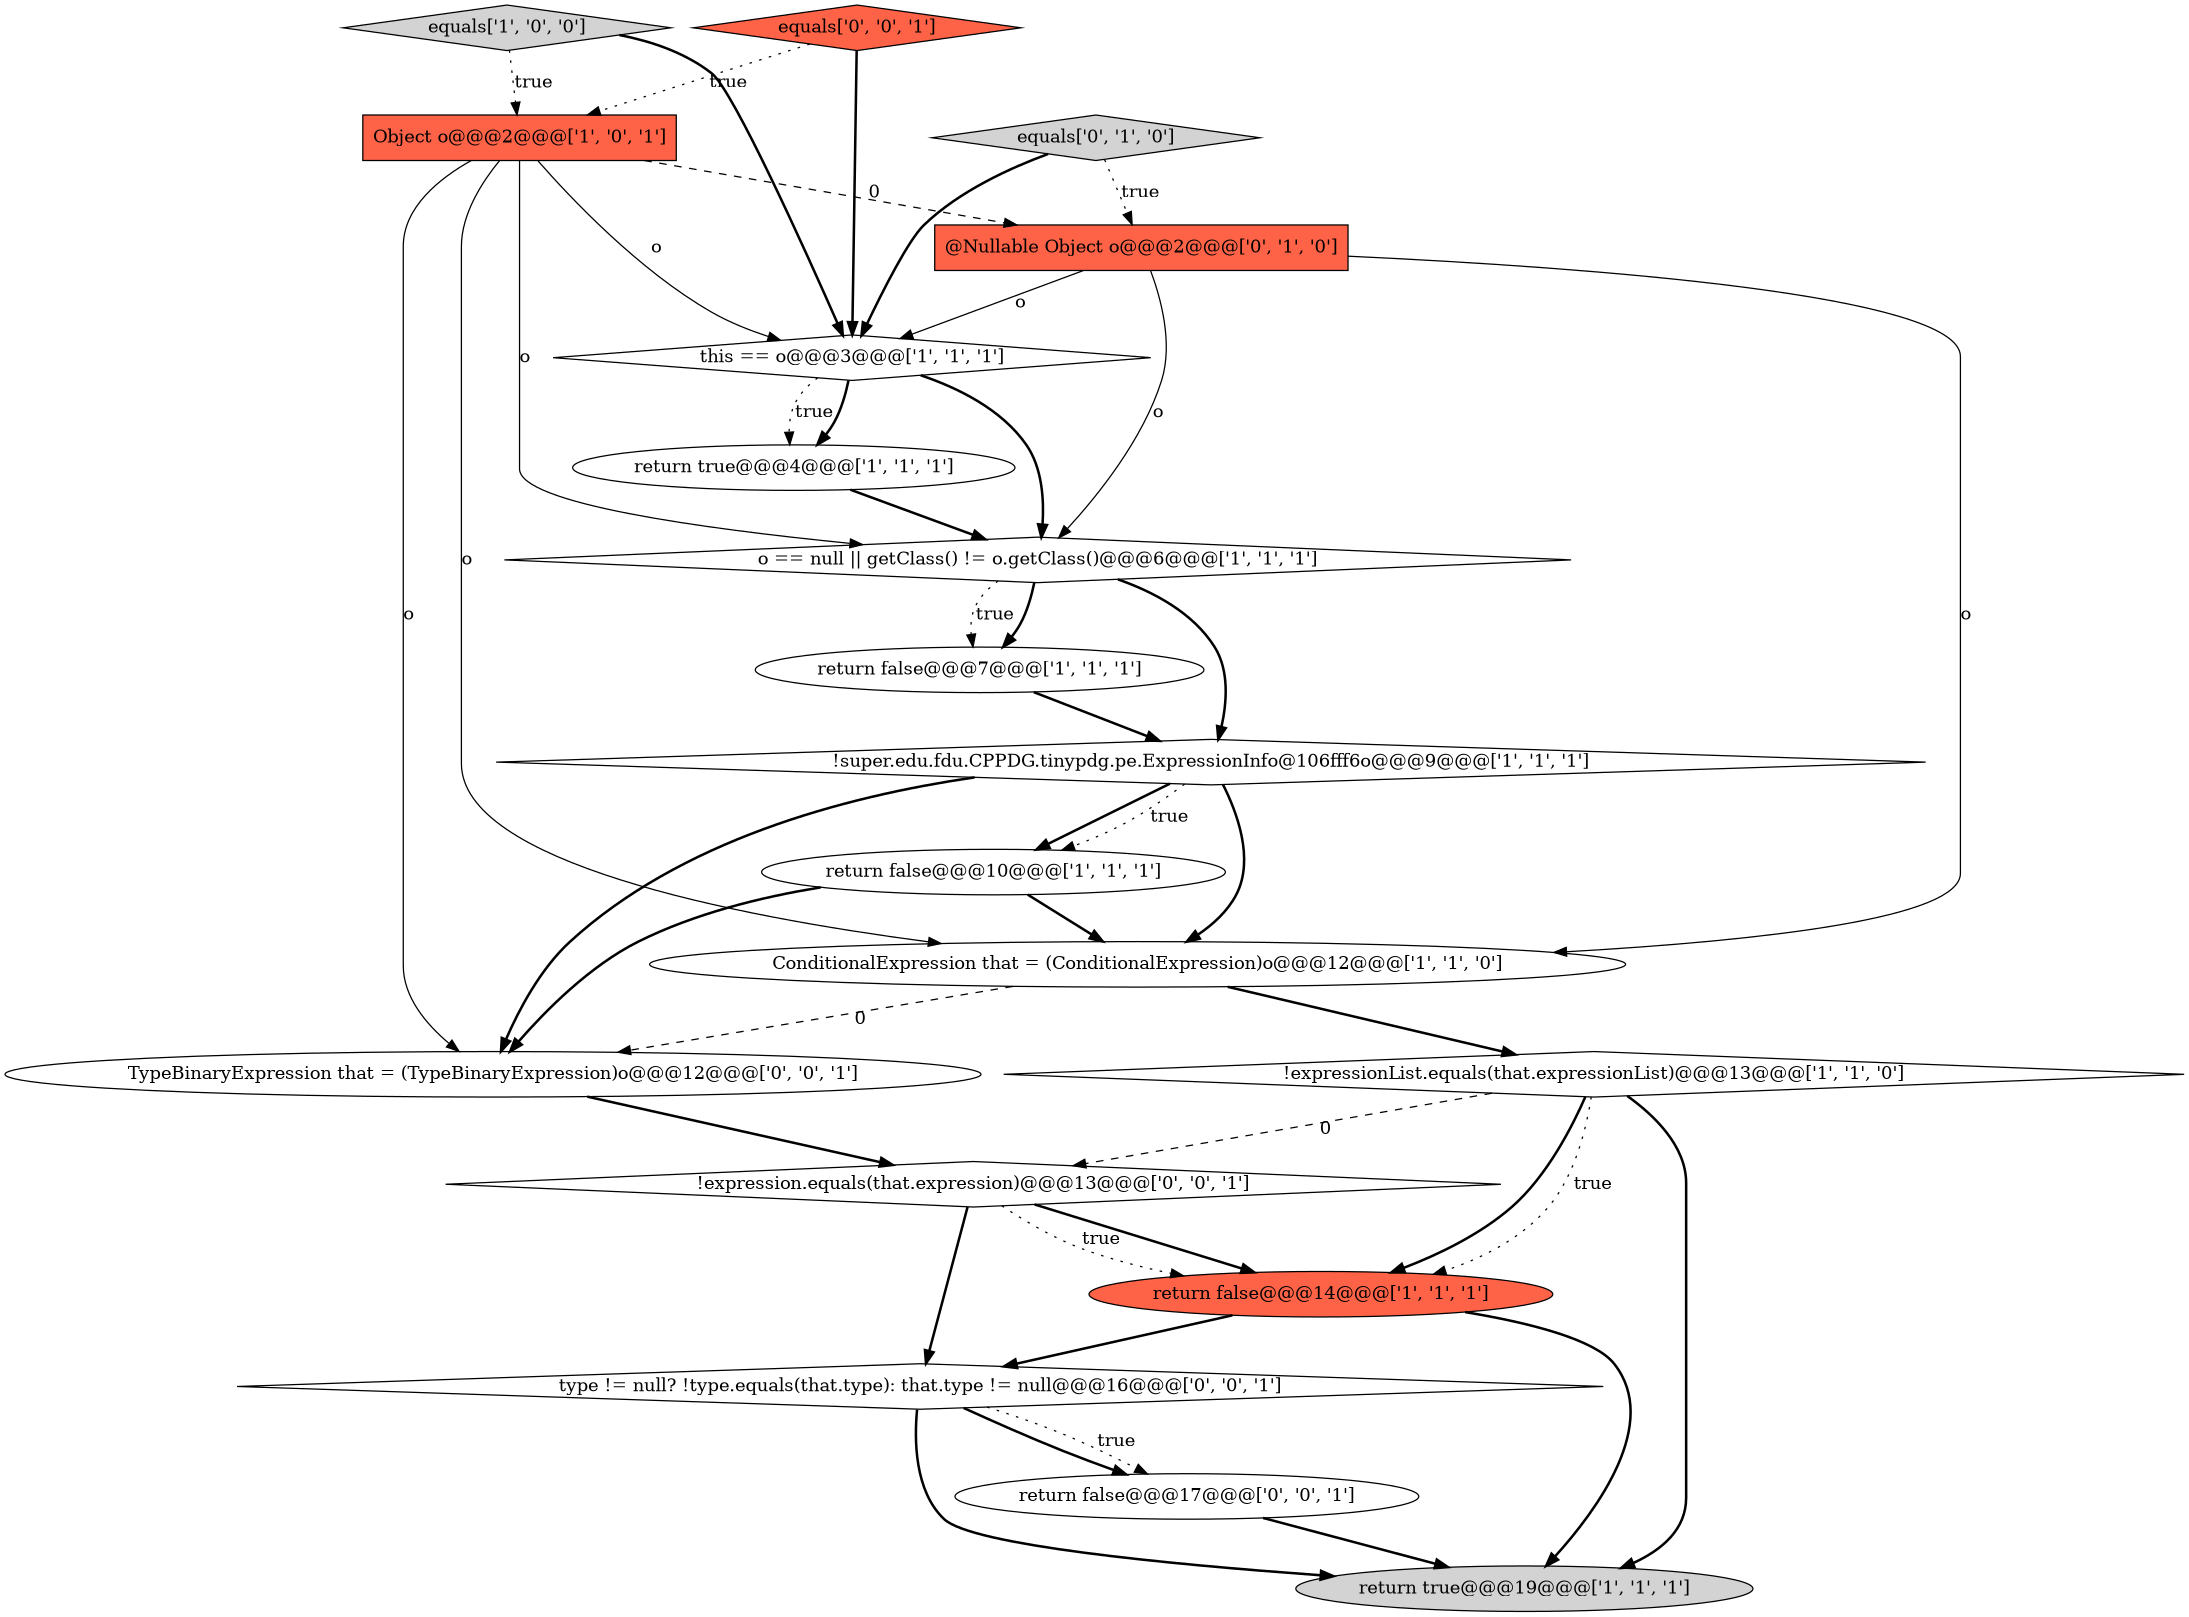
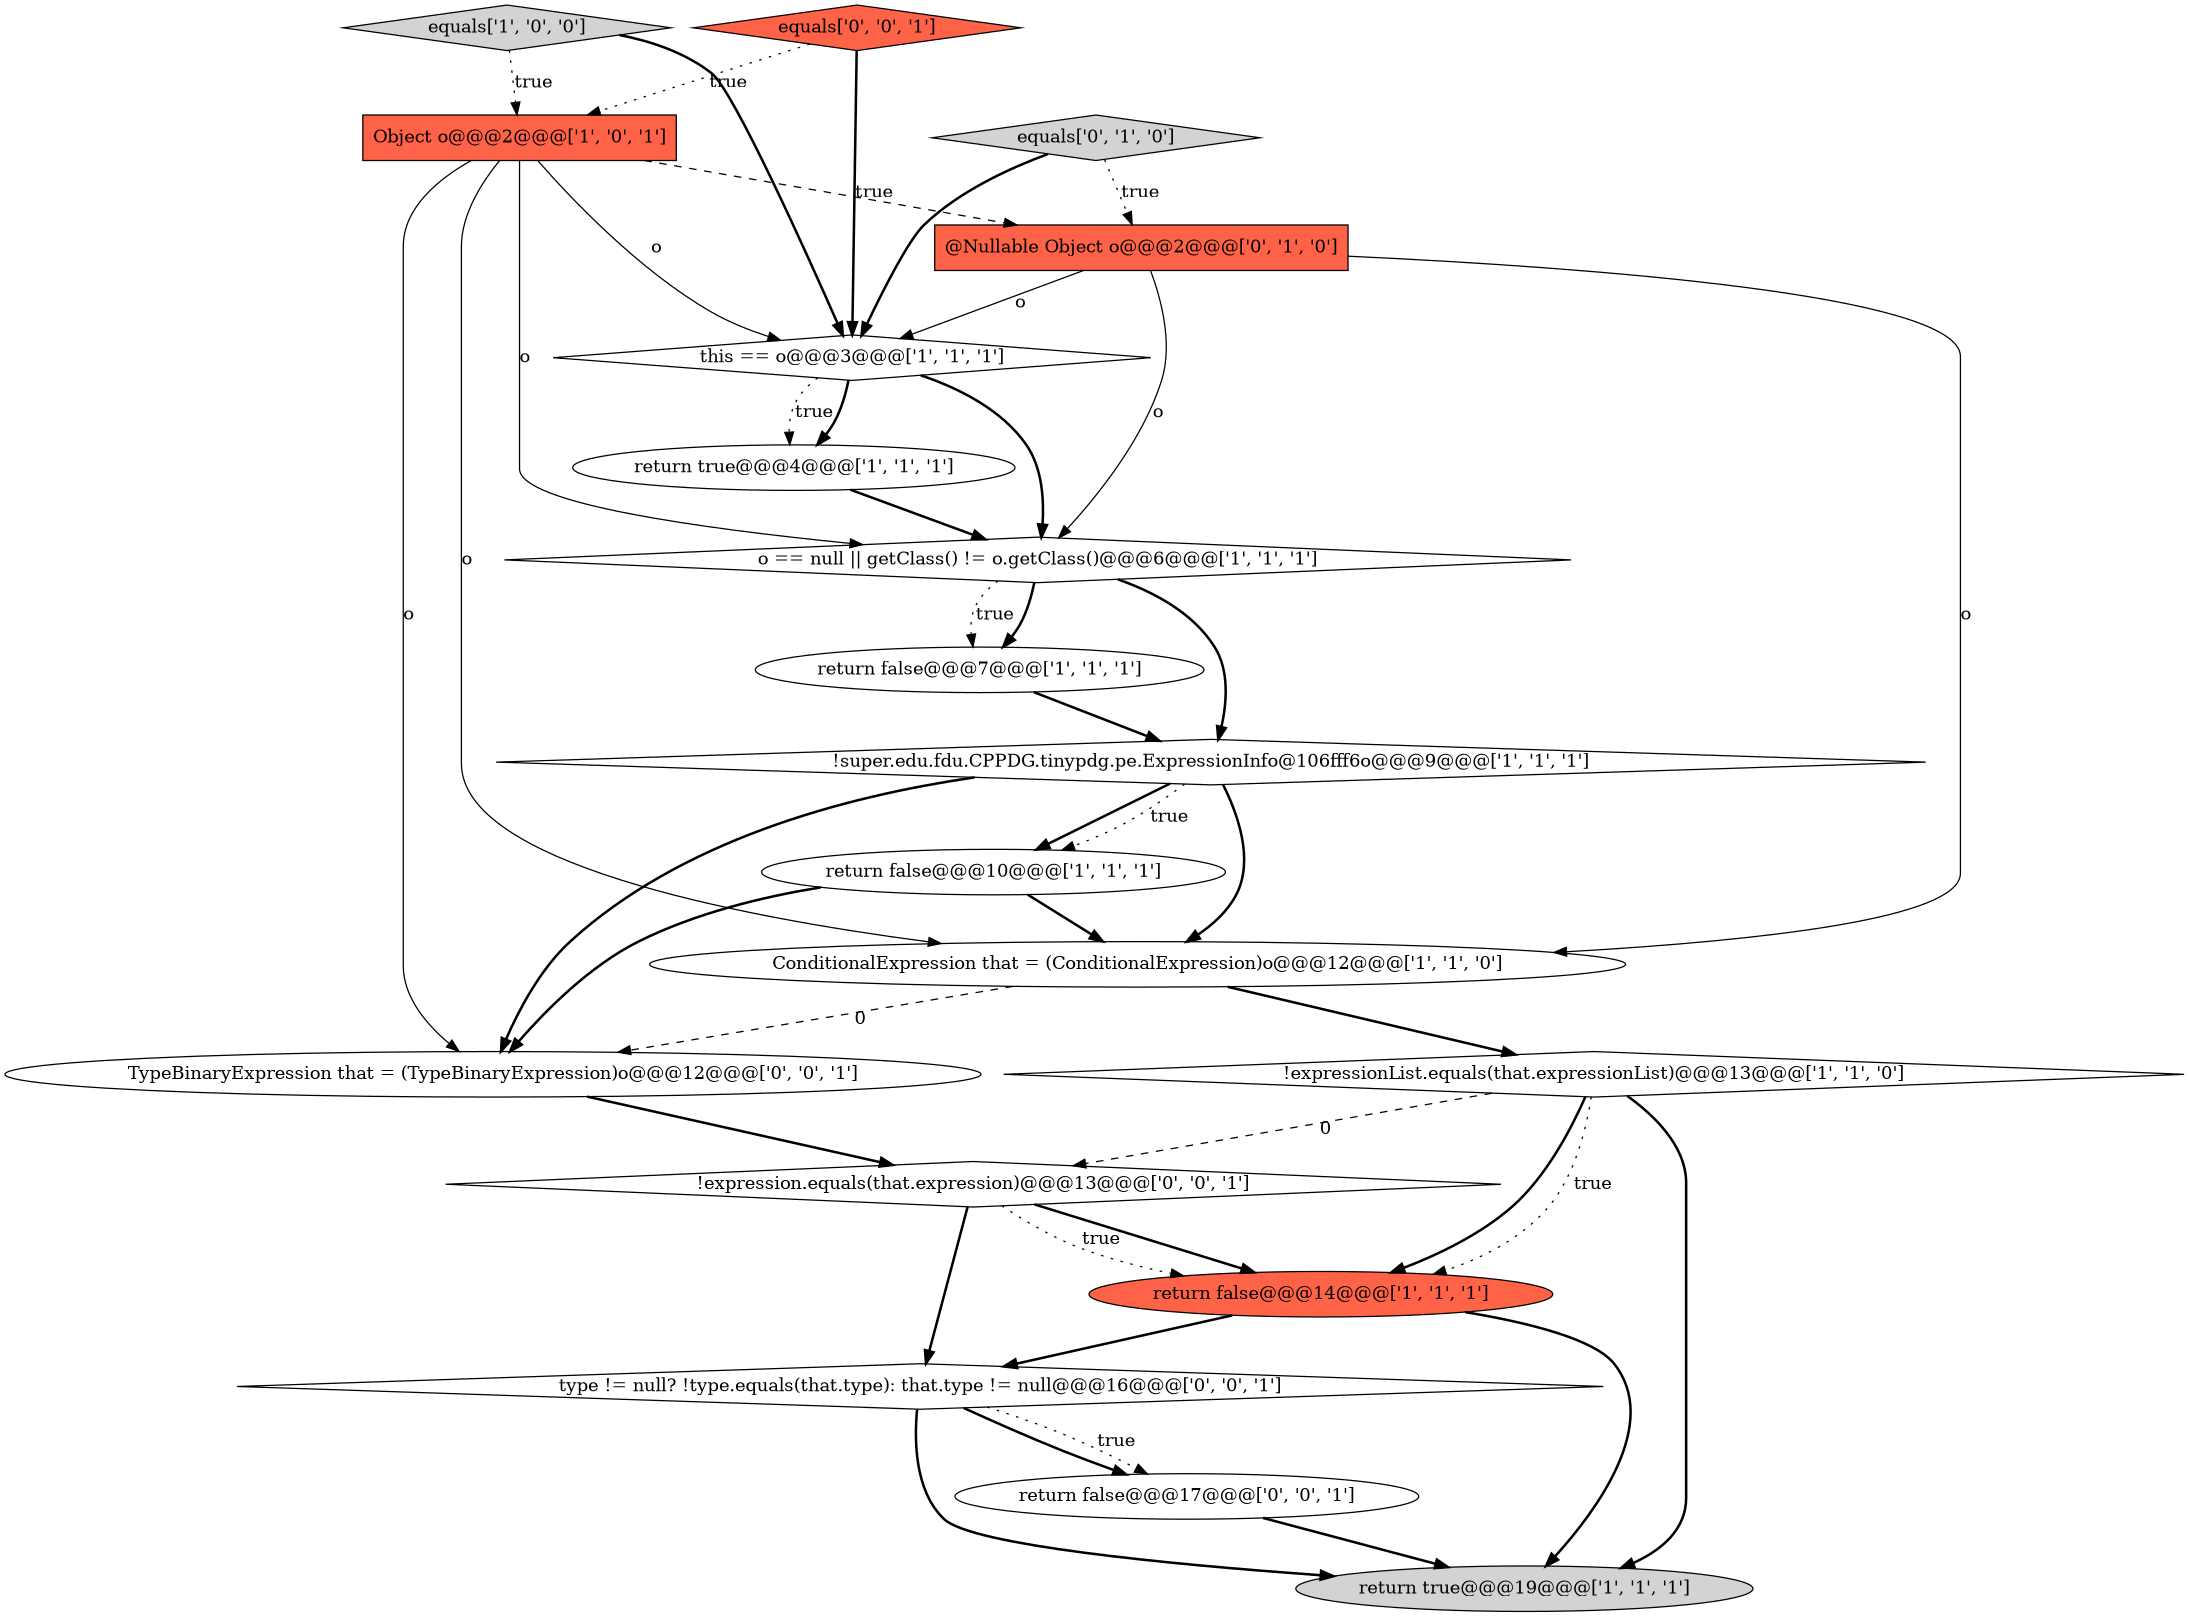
  digraph {
    node [fillcolor=white shape=diamond style=filled]
    edge [style=bold]
    n1 [label="type != null? !type.equals(that.type): that.type != null@@@16@@@['0', '0', '1']"]
    n2 [label="return false@@@17@@@['0', '0', '1']" shape=ellipse]
    n3 [fillcolor=lightgray label="return true@@@19@@@['1', '1', '1']" shape=ellipse]
    n4 [fillcolor=tomato label="equals['0', '0', '1']"]
    n5 [fillcolor=tomato label="Object o@@@2@@@['1', '0', '1']" shape=box]
    n6 [label="this == o@@@3@@@['1', '1', '1']"]
    n7 [fillcolor=tomato label="@Nullable Object o@@@2@@@['0', '1', '0']" shape=box]
    n8 [label="o == null || getClass() != o.getClass()@@@6@@@['1', '1', '1']"]
    n9 [label="ConditionalExpression that = (ConditionalExpression)o@@@12@@@['1', '1', '0']" shape=ellipse]
    n10 [label="TypeBinaryExpression that = (TypeBinaryExpression)o@@@12@@@['0', '0', '1']" shape=ellipse]
    n11 [label="return true@@@4@@@['1', '1', '1']" shape=ellipse]
    n12 [label="!expressionList.equals(that.expressionList)@@@13@@@['1', '1', '0']"]
    n13 [fillcolor=tomato label="return false@@@14@@@['1', '1', '1']" shape=ellipse]
    n14 [label="!expression.equals(that.expression)@@@13@@@['0', '0', '1']"]
    n15 [label="!super.edu.fdu.CPPDG.tinypdg.pe.ExpressionInfo@106fff6o@@@9@@@['1', '1', '1']"]
    n16 [label="return false@@@7@@@['1', '1', '1']" shape=ellipse]
    n17 [label="return false@@@10@@@['1', '1', '1']" shape=ellipse]
    n18 [fillcolor=lightgray label="equals['1', '0', '0']"]
    n19 [fillcolor=lightgray label="equals['0', '1', '0']"]
    n1 -> n2
    n1 -> n2 [label=true style=dotted]
    n1 -> n3
    n2 -> n3
    n4 -> n5 [label=true style=dotted]
    n4 -> n6
    n5 -> n6 [label=o style=solid]
-   n5 -> n7 [label=0 style=dashed]
+   n5 -> n7 [label=true style=dashed]
    n5 -> n8 [label=o style=solid]
    n5 -> n9 [label=o style=solid]
    n5 -> n10 [label=o style=solid]
    n6 -> n8
    n6 -> n11 [label=true style=dotted]
    n6 -> n11
    n7 -> n6 [label=o style=solid]
    n7 -> n8 [label=o style=solid]
    n7 -> n9 [label=o style=solid]
    n8 -> n15
    n8 -> n16
    n8 -> n16 [label=true style=dotted]
    n9 -> n10 [label=0 style=dashed]
    n9 -> n12
    n10 -> n14
    n11 -> n8
    n12 -> n3
    n12 -> n13
    n12 -> n13 [label=true style=dotted]
    n12 -> n14 [label=0 style=dashed]
    n13 -> n1
    n13 -> n3
    n14 -> n1
    n14 -> n13
    n14 -> n13 [label=true style=dotted]
    n15 -> n9
    n15 -> n10
    n15 -> n17
    n15 -> n17 [label=true style=dotted]
    n16 -> n15
    n17 -> n9
    n17 -> n10
    n18 -> n5 [label=true style=dotted]
    n18 -> n6
    n19 -> n6
    n19 -> n7 [label=true style=dotted]
  }
